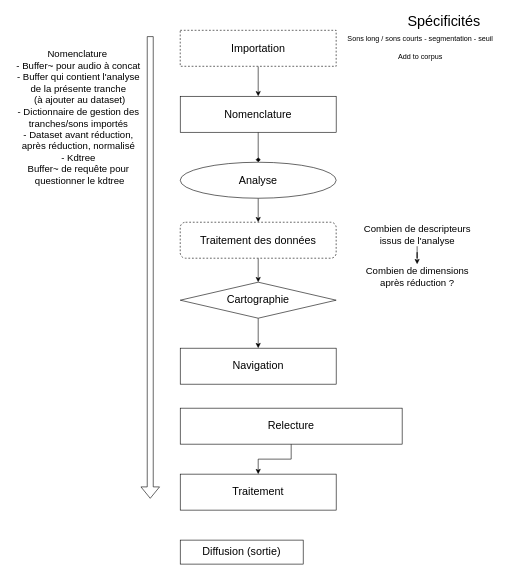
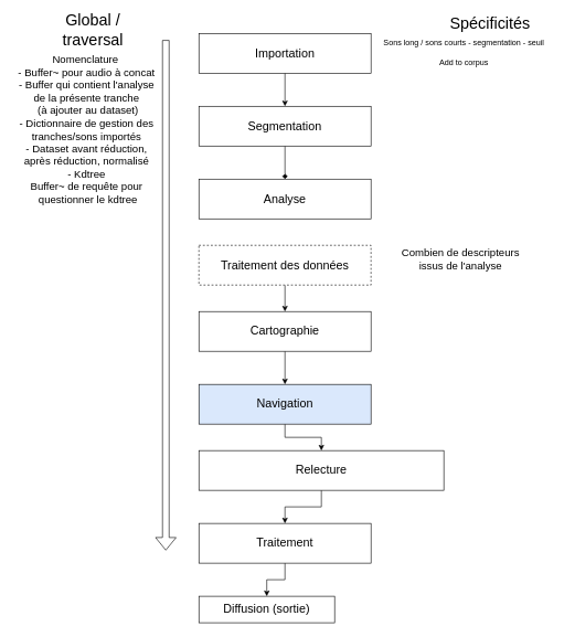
  <mxCell id="0" />
  <mxCell id="1" parent="0" />
  <mxCell id="2" value="" style="edgeStyle=orthogonalEdgeStyle;rounded=0;orthogonalLoop=1;jettySize=auto;html=1;fontSize=18;entryX=0.5;entryY=0;entryDx=0;entryDy=0;" parent="1" source="3" target="26" edge="1"><mxGeometry relative="1" as="geometry" /></mxCell>
- <mxCell id="3" value="&lt;font style=&quot;font-size: 18px;&quot;&gt;Importation&lt;/font&gt;" style="rounded=0;whiteSpace=wrap;html=1;dashed=1;" parent="1" vertex="1"><mxGeometry x="300" y="50" width="260" height="60" as="geometry" /></mxCell>
- <mxCell id="4" value="" style="edgeStyle=orthogonalEdgeStyle;rounded=0;orthogonalLoop=1;jettySize=auto;html=1;fontSize=18;" parent="1" source="5" target="7" edge="1"><mxGeometry relative="1" as="geometry" /></mxCell>
- <mxCell id="5" value="&lt;span style=&quot;font-size: 18px;&quot;&gt;Analyse&lt;/span&gt;" style="ellipse;whiteSpace=wrap;html=1;" parent="1" vertex="1"><mxGeometry x="300" y="270" width="260" height="60" as="geometry" /></mxCell>
+ <mxCell id="3" value="&lt;font style=&quot;font-size: 18px;&quot;&gt;Importation&lt;/font&gt;" style="rounded=0;whiteSpace=wrap;html=1;" parent="1" vertex="1"><mxGeometry x="300" y="50" width="260" height="60" as="geometry" /></mxCell>
+ <mxCell id="5" value="&lt;span style=&quot;font-size: 18px;&quot;&gt;Analyse&lt;/span&gt;" style="rounded=0;whiteSpace=wrap;html=1;" parent="1" vertex="1"><mxGeometry x="300" y="270" width="260" height="60" as="geometry" /></mxCell>
  <mxCell id="6" value="" style="edgeStyle=orthogonalEdgeStyle;rounded=0;orthogonalLoop=1;jettySize=auto;html=1;fontSize=18;" parent="1" source="7" target="9" edge="1"><mxGeometry relative="1" as="geometry" /></mxCell>
- <mxCell id="7" value="&lt;span style=&quot;font-size: 18px;&quot;&gt;Traitement des données&lt;/span&gt;" style="whiteSpace=wrap;html=1;dashed=1;rounded=1;" parent="1" vertex="1"><mxGeometry x="300" y="370" width="260" height="60" as="geometry" /></mxCell>
+ <mxCell id="7" value="&lt;span style=&quot;font-size: 18px;&quot;&gt;Traitement des données&lt;/span&gt;" style="rounded=0;whiteSpace=wrap;html=1;dashed=1;" parent="1" vertex="1"><mxGeometry x="300" y="370" width="260" height="60" as="geometry" /></mxCell>
  <mxCell id="8" value="" style="edgeStyle=orthogonalEdgeStyle;rounded=0;orthogonalLoop=1;jettySize=auto;html=1;fontSize=18;" parent="1" source="9" target="11" edge="1"><mxGeometry relative="1" as="geometry" /></mxCell>
- <mxCell id="9" value="&lt;span style=&quot;font-size: 18px;&quot;&gt;Cartographie&lt;/span&gt;" style="rhombus;whiteSpace=wrap;html=1;" parent="1" vertex="1"><mxGeometry x="300" y="470" width="260" height="60" as="geometry" /></mxCell>
- <mxCell id="11" value="&lt;span style=&quot;font-size: 18px;&quot;&gt;Navigation&lt;/span&gt;" style="rounded=0;whiteSpace=wrap;html=1;" parent="1" vertex="1"><mxGeometry x="300" y="580" width="260" height="60" as="geometry" /></mxCell>
+ <mxCell id="9" value="&lt;span style=&quot;font-size: 18px;&quot;&gt;Cartographie&lt;/span&gt;" style="rounded=0;whiteSpace=wrap;html=1;" parent="1" vertex="1"><mxGeometry x="300" y="470" width="260" height="60" as="geometry" /></mxCell>
+ <mxCell id="10" value="" style="edgeStyle=orthogonalEdgeStyle;rounded=0;orthogonalLoop=1;jettySize=auto;html=1;fontSize=18;" parent="1" source="11" target="13" edge="1"><mxGeometry relative="1" as="geometry" /></mxCell>
+ <mxCell id="11" value="&lt;span style=&quot;font-size: 18px;&quot;&gt;Navigation&lt;/span&gt;" style="rounded=0;whiteSpace=wrap;html=1;fillColor=#dae8fc;" parent="1" vertex="1"><mxGeometry x="300" y="580" width="260" height="60" as="geometry" /></mxCell>
  <mxCell id="12" value="" style="edgeStyle=orthogonalEdgeStyle;rounded=0;orthogonalLoop=1;jettySize=auto;html=1;fontSize=18;" parent="1" source="13" target="15" edge="1"><mxGeometry relative="1" as="geometry" /></mxCell>
  <mxCell id="13" value="&lt;span style=&quot;font-size: 18px;&quot;&gt;Relecture&lt;/span&gt;" style="rounded=0;whiteSpace=wrap;html=1;" parent="1" vertex="1"><mxGeometry x="300" y="680" width="370" height="60" as="geometry" /></mxCell>
+ <mxCell id="14" value="" style="edgeStyle=orthogonalEdgeStyle;rounded=0;orthogonalLoop=1;jettySize=auto;html=1;fontSize=18;" parent="1" source="15" target="16" edge="1"><mxGeometry relative="1" as="geometry" /></mxCell>
  <mxCell id="15" value="&lt;span style=&quot;font-size: 18px;&quot;&gt;Traitement&lt;/span&gt;" style="rounded=0;whiteSpace=wrap;html=1;dashed=0;" parent="1" vertex="1"><mxGeometry x="300" y="790" width="260" height="60" as="geometry" /></mxCell>
  <mxCell id="16" value="&lt;span style=&quot;font-size: 18px;&quot;&gt;Diffusion (sortie)&lt;/span&gt;" style="rounded=0;whiteSpace=wrap;html=1;" parent="1" vertex="1"><mxGeometry x="300" y="900" width="205" height="40" as="geometry" /></mxCell>
  <mxCell id="17" value="" style="shape=flexArrow;endArrow=classic;html=1;rounded=0;fontSize=18;" parent="1" edge="1"><mxGeometry width="50" height="50" relative="1" as="geometry"><mxPoint x="250" y="60" as="sourcePoint" /><mxPoint x="250" y="830.8" as="targetPoint" /></mxGeometry></mxCell>
  <mxCell id="18" value="&lt;font style=&quot;font-size: 24px;&quot;&gt;Spécificités&lt;/font&gt;" style="text;html=1;strokeColor=none;fillColor=none;align=center;verticalAlign=middle;whiteSpace=wrap;rounded=0;dashed=1;fontSize=18;" parent="1" vertex="1"><mxGeometry x="710" y="20" width="60" height="30" as="geometry" /></mxCell>
+ <mxCell id="19" value="&lt;font style=&quot;font-size: 24px;&quot;&gt;Global / traversal&lt;/font&gt;" style="text;html=1;strokeColor=none;fillColor=none;align=center;verticalAlign=middle;whiteSpace=wrap;rounded=0;dashed=1;fontSize=18;" parent="1" vertex="1"><mxGeometry x="110" y="30" width="60" height="30" as="geometry" /></mxCell>
  <mxCell id="20" value="&lt;font style=&quot;font-size: 12px;&quot;&gt;Sons long / sons courts&amp;nbsp;- segmentation - seuil&lt;br&gt;Add to corpus&lt;br&gt;&lt;br&gt;&lt;/font&gt;" style="text;html=1;align=center;verticalAlign=middle;resizable=0;points=[];autosize=1;strokeColor=none;fillColor=none;fontSize=24;" parent="1" vertex="1"><mxGeometry x="570" y="40" width="260" height="100" as="geometry" /></mxCell>
  <mxCell id="21" value="&lt;font style=&quot;font-size: 16px;&quot;&gt;Nomenclature&lt;/font&gt;&amp;nbsp;&lt;br&gt;&lt;font style=&quot;font-size: 16px;&quot;&gt;- Buffer~ pour audio à concat&lt;br&gt;- Buffer qui contient l'analyse &lt;br&gt;de la présente tranche&lt;br&gt;&amp;nbsp;(à ajouter au dataset)&lt;br&gt;- Dictionnaire de gestion des &lt;br&gt;tranches/sons importés&lt;br&gt;- Dataset avant réduction, &lt;br&gt;après réduction, normalisé&lt;br&gt;- Kdtree&lt;br&gt;Buffer~ de requête pour&lt;br&gt;&amp;nbsp;questionner le kdtree&lt;br&gt;&lt;/font&gt;" style="text;html=1;align=center;verticalAlign=middle;resizable=0;points=[];autosize=1;strokeColor=none;fillColor=none;fontSize=12;" parent="1" vertex="1"><mxGeometry y="100" width="220" height="190" as="geometry" x="20" /></mxCell>
- <mxCell id="22" value="" style="edgeStyle=orthogonalEdgeStyle;rounded=0;orthogonalLoop=1;jettySize=auto;html=1;fontSize=16;" parent="1" source="23" target="24" edge="1"><mxGeometry relative="1" as="geometry" /></mxCell>
  <mxCell id="23" value="&lt;font style=&quot;font-size: 16px;&quot;&gt;Combien de descripteurs &lt;br&gt;issus de l'analyse&lt;br&gt;&lt;/font&gt;" style="text;html=1;align=center;verticalAlign=middle;resizable=0;points=[];autosize=1;strokeColor=none;fillColor=none;fontSize=12;" parent="1" vertex="1"><mxGeometry x="600" y="370" width="190" height="40" as="geometry" /></mxCell>
- <mxCell id="24" value="&lt;font style=&quot;font-size: 16px;&quot;&gt;Combien de dimensions&lt;br&gt;après réduction ?&lt;br&gt;&lt;/font&gt;" style="text;html=1;align=center;verticalAlign=middle;resizable=0;points=[];autosize=1;strokeColor=none;fillColor=none;fontSize=16;" parent="1" vertex="1"><mxGeometry x="600" y="440" width="190" height="40" as="geometry" /></mxCell>
  <mxCell id="25" value="" style="edgeStyle=orthogonalEdgeStyle;rounded=0;orthogonalLoop=1;jettySize=auto;html=1;endArrow=diamond;" edge="1" parent="1" source="26" target="5"><mxGeometry relative="1" as="geometry" /></mxCell>
- <mxCell id="26" value="&lt;span style=&quot;font-size: 18px;&quot;&gt;Nomenclature&lt;/span&gt;" style="rounded=0;whiteSpace=wrap;html=1;" vertex="1" parent="1"><mxGeometry x="300" y="160" width="260" height="60" as="geometry" /></mxCell>
+ <mxCell id="26" value="&lt;span style=&quot;font-size: 18px;&quot;&gt;Segmentation&lt;/span&gt;" style="rounded=0;whiteSpace=wrap;html=1;" vertex="1" parent="1"><mxGeometry x="300" y="160" width="260" height="60" as="geometry" /></mxCell>
